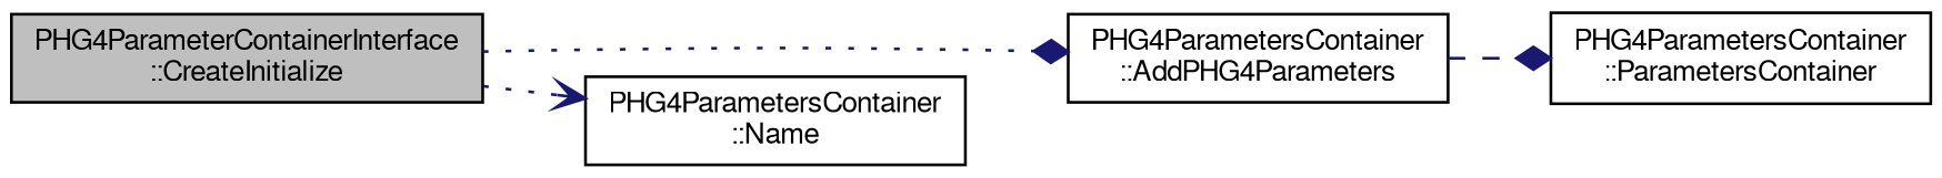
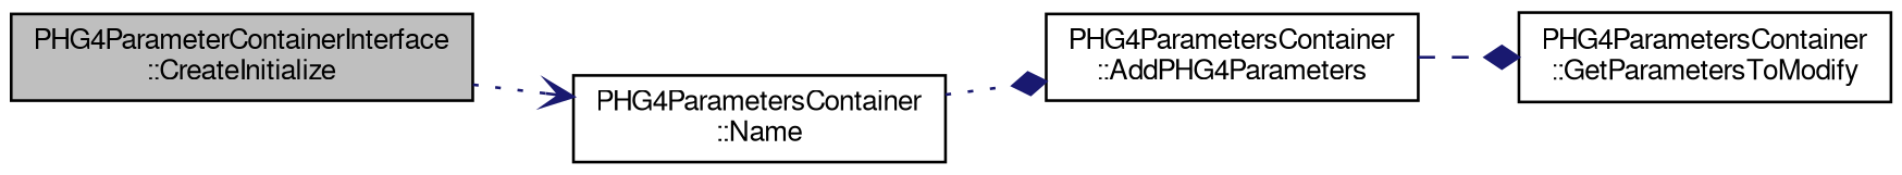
  digraph {
    rankdir=LR
    node [color=black fontname=FreeSans fontsize=10 shape=record]
    edge [arrowhead=diamond color=midnightblue fontname=FreeSans fontsize=10 labelfontname=FreeSans labelfontsize=10 style=dotted]
    n1 [fillcolor=grey75 fontcolor=black height=0.2 label="PHG4ParameterContainerInterface\l::CreateInitialize" style=filled width=0.4]
    n2 [height=0.2 label="PHG4ParametersContainer\l::AddPHG4Parameters" width=0.4]
    n3 [height=0.2 label="PHG4ParametersContainer\l::Name" width=0.4]
-   n4 [height=0.2 label="PHG4ParametersContainer\l::ParametersContainer" width=0.4]
-   n1 -> n2
+   n4 [height=0.2 label="PHG4ParametersContainer\l::GetParametersToModify" width=0.4]
+   n3 -> n2
    n1 -> n3 [arrowhead=vee]
    n2 -> n4 [style=dashed]
  }
